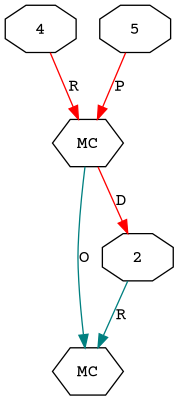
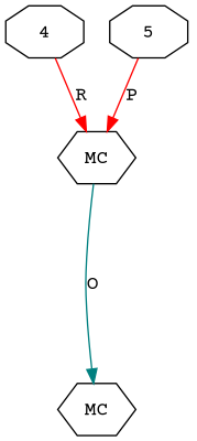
  digraph {
    fontname="Courier Prime"
    node [t=UNKNOWN shape=octagon fontname="Courier Prime"]
    edge [color=red fontname="Courier Prime"]
    n1 [l=1164 label=MC s="toFormatter()" shape=hexagon]
-   2 [n=dummy_]
    n3 [l=1164 label=MC s="append()" shape=hexagon]
    4 [n=dummy_]
    5 [t=null v=null]
-   2 -> n1 [label=R color=teal]
    n3 -> n1 [label=O color=teal]
-   n3 -> 2 [label=D]
    4 -> n3 [label=R]
    5 -> n3 [label=P]
  }
